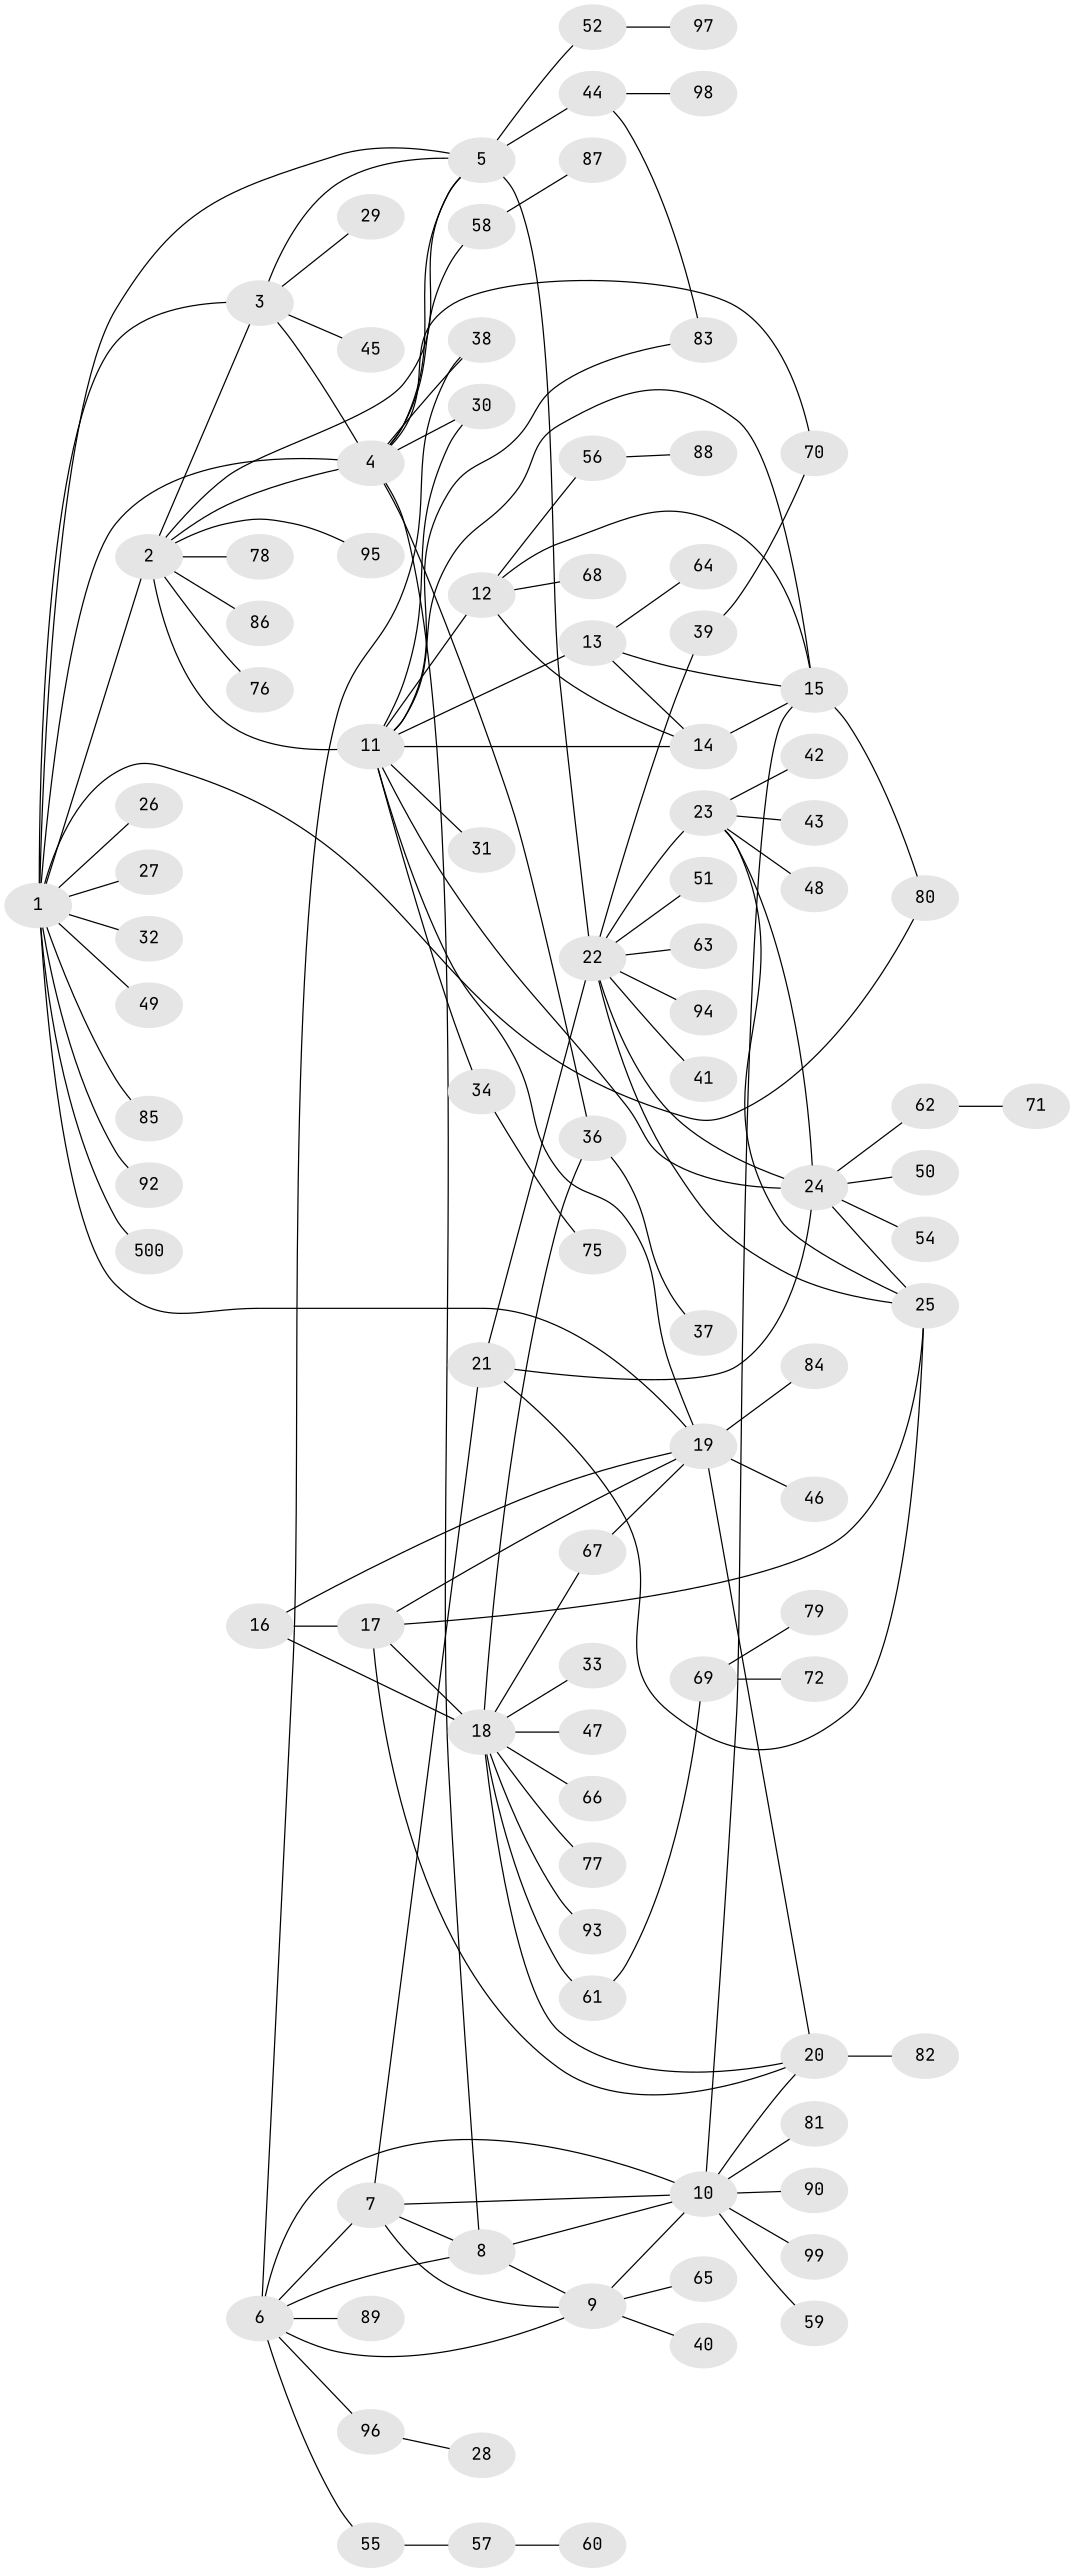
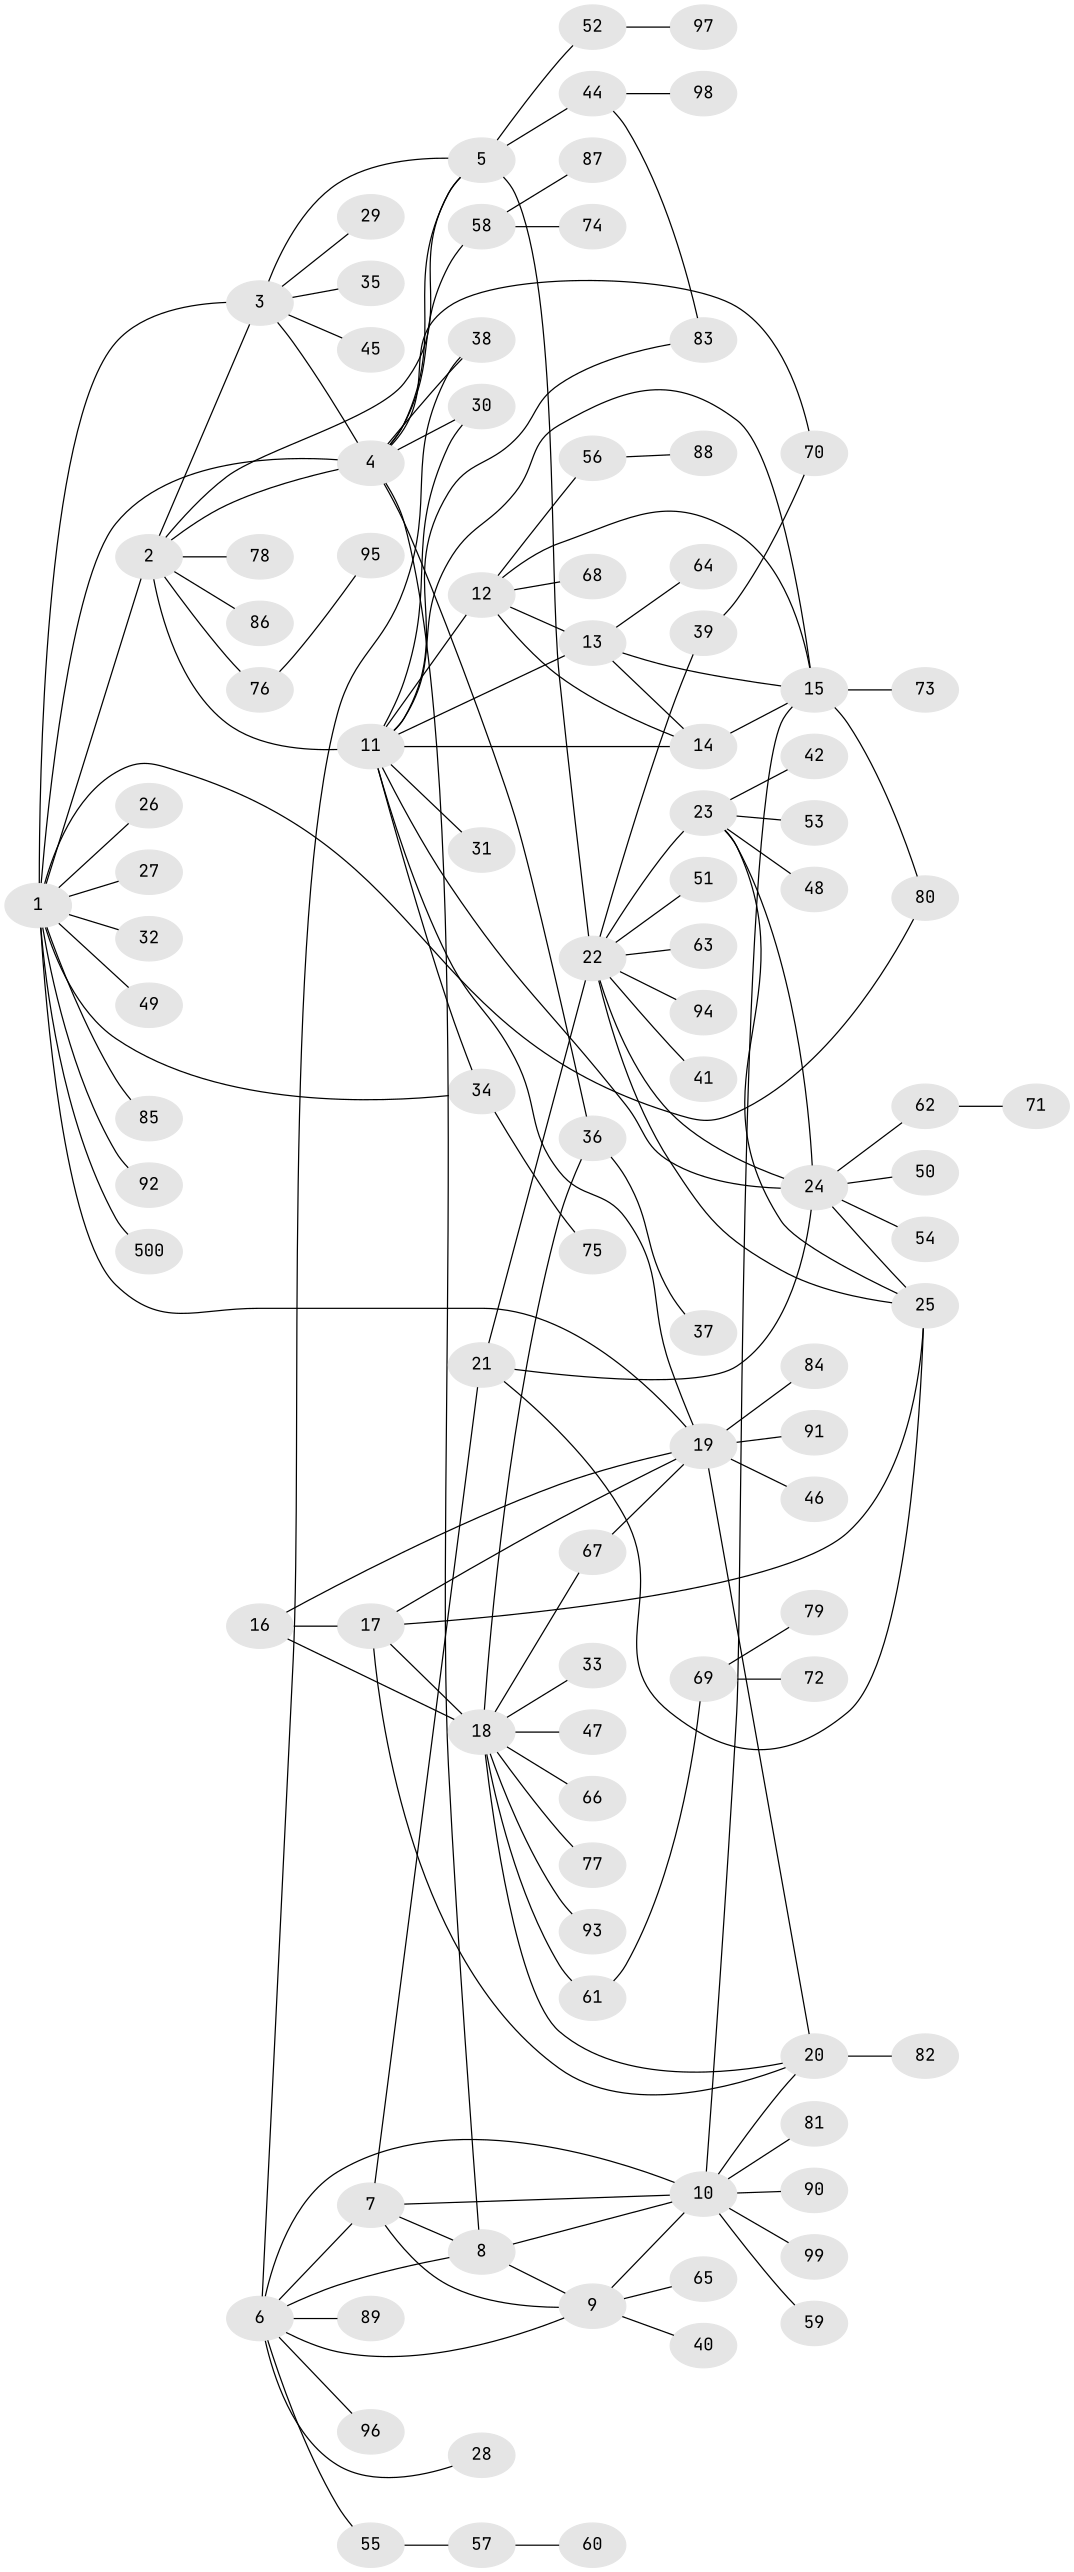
  graph {
    fontname="JetBrains Mono"
    rankdir=LR
    node [color=gray90 fontname="JetBrains Mono" style=filled]
    edge [fontname="JetBrains Mono"]
    1
    2
    3
    4
    5
    19
    26
    27
    32
    49
    80
    85
    92
    n14 [label=500]
    11
    76
    78
    86
    29
+   35
    45
    8
    30
    36
    38
    58
    70
    22
    44
    52
    20
    46
    84
+   91
    15
    12
    13
    14
    24
    31
    34
    83
    95
    9
    10
    37
+   74
    87
    25
    23
    39
    41
    51
    63
    94
    98
    97
    6
    7
    28
    55
    89
    96
    21
    40
    65
    59
    81
    90
    99
    57
    60
+   73
    82
    56
    68
    64
    50
    54
    62
    75
    88
    16
    17
    18
    33
    47
    61
    66
    67
    77
    93
    69
    42
-   43
+   43 [label=53]
    48
    71
    72
    79
    1 -- 2
    1 -- 3
    1 -- 4
-   1 -- 5
+   1 -- 34
    1 -- 19
    1 -- 26
    1 -- 27
    1 -- 32
    1 -- 49
    1 -- 80
    1 -- 85
    1 -- 92
    1 -- n14
    2 -- 3
    2 -- 4
    2 -- 5
    2 -- 11
    2 -- 76
    2 -- 78
    2 -- 86
    3 -- 4
    3 -- 5
    3 -- 29
+   3 -- 35
    3 -- 45
    4 -- 5
    4 -- 8
    4 -- 30
    4 -- 36
    4 -- 38
    4 -- 58
    4 -- 70
    5 -- 22
    5 -- 44
    5 -- 52
    19 -- 20
    19 -- 46
    19 -- 84
+   19 -- 91
    11 -- 19
    11 -- 30
    11 -- 15
    11 -- 12
    11 -- 13
    11 -- 14
    11 -- 24
    11 -- 31
    11 -- 34
    11 -- 83
-   2 -- 95
+   76 -- 95
    8 -- 9
    8 -- 10
    36 -- 37
+   58 -- 74
    58 -- 87
    22 -- 24
    22 -- 25
    22 -- 23
    22 -- 39
    22 -- 41
    22 -- 51
    22 -- 63
    22 -- 94
    44 -- 83
    44 -- 98
    52 -- 97
    20 -- 82
    15 -- 80
+   15 -- 73
    12 -- 15
+   12 -- 13
    12 -- 14
    12 -- 56
    12 -- 68
    13 -- 15
    13 -- 14
    13 -- 64
    14 -- 15
    24 -- 25
    24 -- 50
    24 -- 54
    24 -- 62
    34 -- 75
    9 -- 10
    9 -- 40
    9 -- 65
    10 -- 20
    10 -- 15
    10 -- 59
    10 -- 81
    10 -- 90
    10 -- 99
    23 -- 24
    23 -- 25
    23 -- 42
    23 -- 43
    23 -- 48
    39 -- 70
    6 -- 8
    6 -- 38
    6 -- 9
    6 -- 10
    6 -- 7
-   96 -- 28
+   6 -- 28
    6 -- 55
    6 -- 89
    6 -- 96
    7 -- 8
    7 -- 9
    7 -- 10
    7 -- 21
    55 -- 57
    21 -- 22
    21 -- 24
    21 -- 25
    57 -- 60
    56 -- 88
    62 -- 71
    16 -- 19
    16 -- 17
    16 -- 18
    17 -- 19
    17 -- 20
    17 -- 25
    17 -- 18
    18 -- 36
    18 -- 20
    18 -- 33
    18 -- 47
    18 -- 61
    18 -- 66
    18 -- 67
    18 -- 77
    18 -- 93
    61 -- 69
    67 -- 19
    69 -- 72
    69 -- 79
  }
